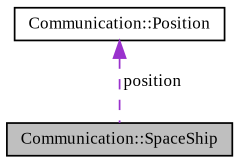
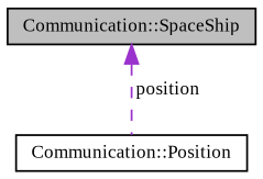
  digraph {
    fontname="Liberation Serif"
    node [color=black fontname="Liberation Serif" fontsize=10 shape=record style=filled]
    n1 [fillcolor=grey75 fontcolor=black height=0.2 label="Communication::SpaceShip" width=0.4]
    n2 [fillcolor=white height=0.2 label="Communication::Position" width=0.4]
-   n2 -> n1 [color=darkorchid3 dir=back fontname="Liberation Serif" fontsize=10 label=" position" labelfontname=Helvetica labelfontsize=10 style=dashed]
+   n1 -> n2 [color=darkorchid3 dir=back fontname="Liberation Serif" fontsize=10 label=" position" labelfontname=Helvetica labelfontsize=10 style=dashed]
  }
